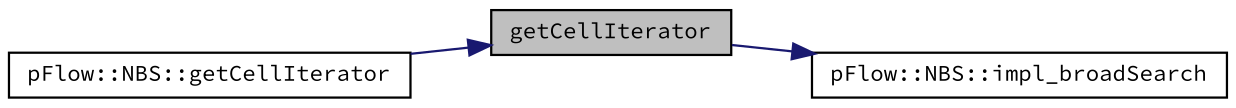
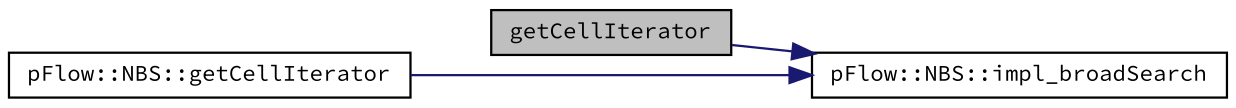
  digraph {
    fontname="Source Code Pro"
    rankdir=RL
    node [color=black fillcolor=white fontname="Source Code Pro" fontsize=10 shape=record style=filled]
    edge [color=midnightblue dir=back fontname="Source Code Pro" fontsize=10 labelfontname=Helvetica labelfontsize=10 style=solid]
    n1 [fillcolor=grey75 fontcolor=black height=0.2 label=getCellIterator width=0.4]
    n2 [height=0.2 label="pFlow::NBS::getCellIterator" width=0.4]
    n3 [height=0.2 label="pFlow::NBS::impl_broadSearch" width=0.4]
-   n1 -> n2
+   n3 -> n2
    n3 -> n1
  }
